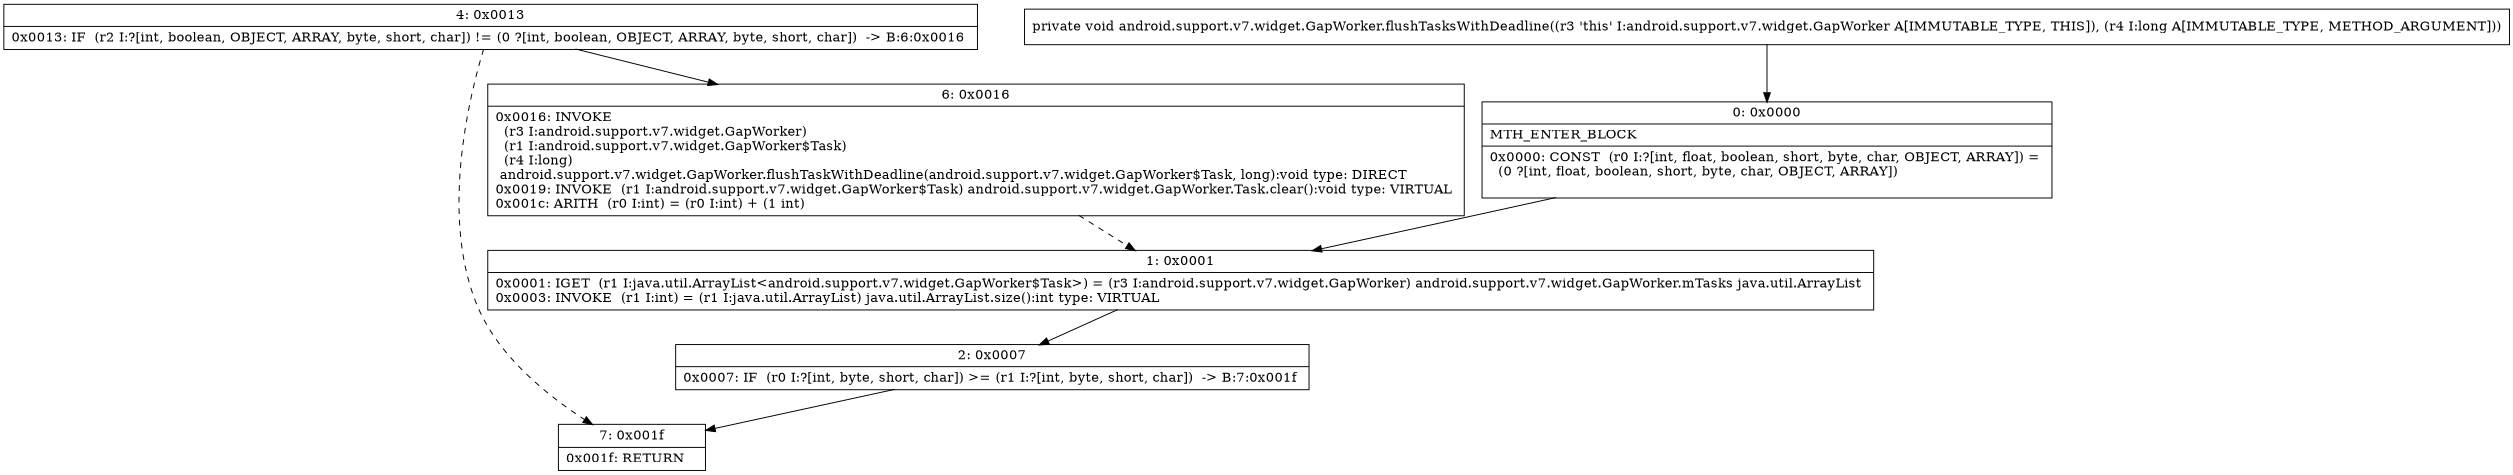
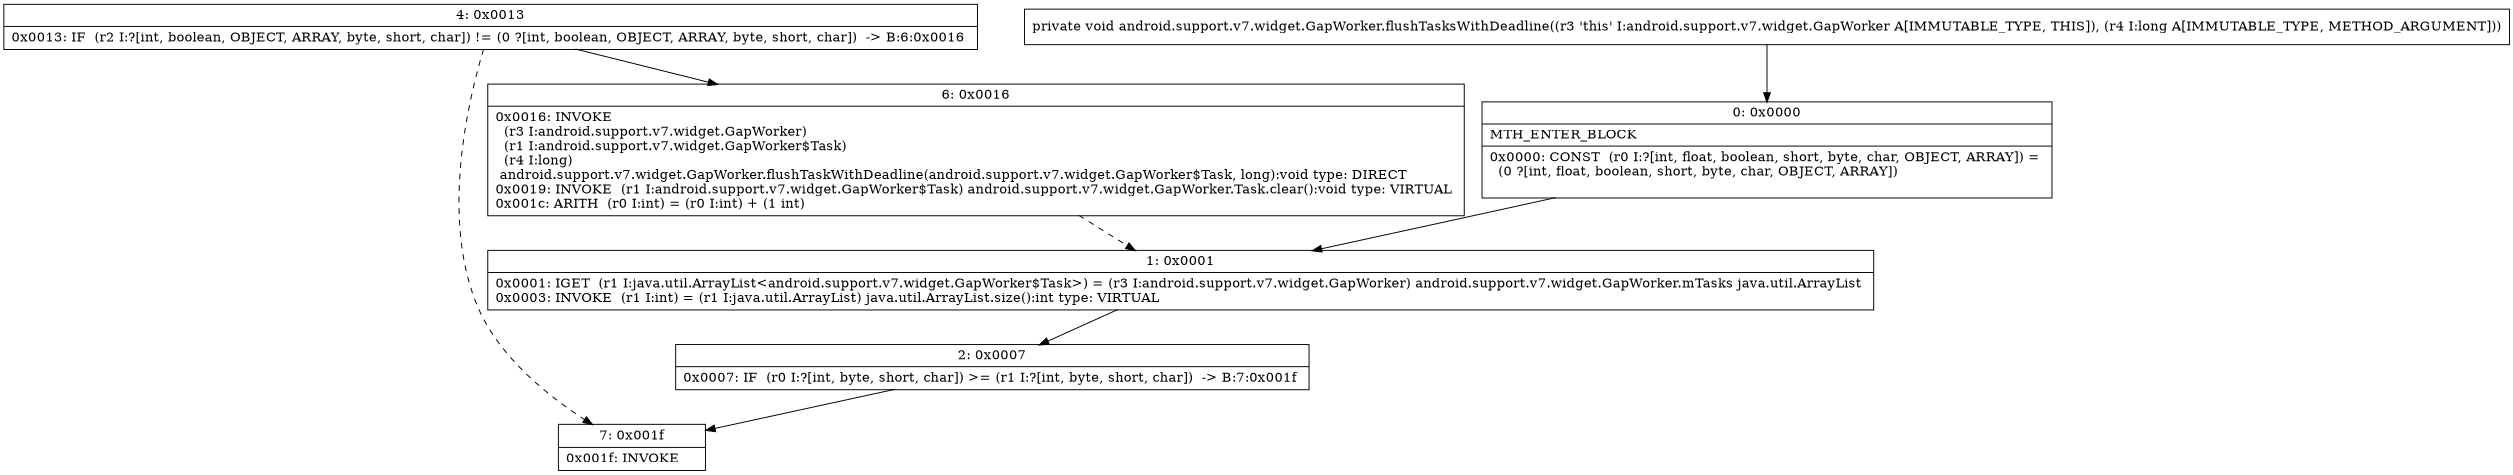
  digraph {
    node [shape=record]
    n1 [label="{0\:\ 0x0000|MTH_ENTER_BLOCK\l|0x0000: CONST  (r0 I:?[int, float, boolean, short, byte, char, OBJECT, ARRAY]) = \l  (0 ?[int, float, boolean, short, byte, char, OBJECT, ARRAY])\l \l}"]
    n2 [label="{1\:\ 0x0001|0x0001: IGET  (r1 I:java.util.ArrayList\<android.support.v7.widget.GapWorker$Task\>) = (r3 I:android.support.v7.widget.GapWorker) android.support.v7.widget.GapWorker.mTasks java.util.ArrayList \l0x0003: INVOKE  (r1 I:int) = (r1 I:java.util.ArrayList) java.util.ArrayList.size():int type: VIRTUAL \l}"]
    n3 [label="{2\:\ 0x0007|0x0007: IF  (r0 I:?[int, byte, short, char]) \>= (r1 I:?[int, byte, short, char])  \-\> B:7:0x001f \l}"]
-   n4 [label="{7\:\ 0x001f|0x001f: RETURN   \l}"]
+   n4 [label="{7\:\ 0x001f|0x001f: INVOKE   \l}"]
    n5 [label="{4\:\ 0x0013|0x0013: IF  (r2 I:?[int, boolean, OBJECT, ARRAY, byte, short, char]) != (0 ?[int, boolean, OBJECT, ARRAY, byte, short, char])  \-\> B:6:0x0016 \l}"]
    n6 [label="{6\:\ 0x0016|0x0016: INVOKE  \l  (r3 I:android.support.v7.widget.GapWorker)\l  (r1 I:android.support.v7.widget.GapWorker$Task)\l  (r4 I:long)\l android.support.v7.widget.GapWorker.flushTaskWithDeadline(android.support.v7.widget.GapWorker$Task, long):void type: DIRECT \l0x0019: INVOKE  (r1 I:android.support.v7.widget.GapWorker$Task) android.support.v7.widget.GapWorker.Task.clear():void type: VIRTUAL \l0x001c: ARITH  (r0 I:int) = (r0 I:int) + (1 int) \l}"]
    n7 [label="{private void android.support.v7.widget.GapWorker.flushTasksWithDeadline((r3 'this' I:android.support.v7.widget.GapWorker A[IMMUTABLE_TYPE, THIS]), (r4 I:long A[IMMUTABLE_TYPE, METHOD_ARGUMENT])) }"]
    n1 -> n2
    n2 -> n3
    n3 -> n4
    n5 -> n4 [style=dashed]
    n5 -> n6
    n6 -> n2 [style=dashed]
    n7 -> n1
  }
